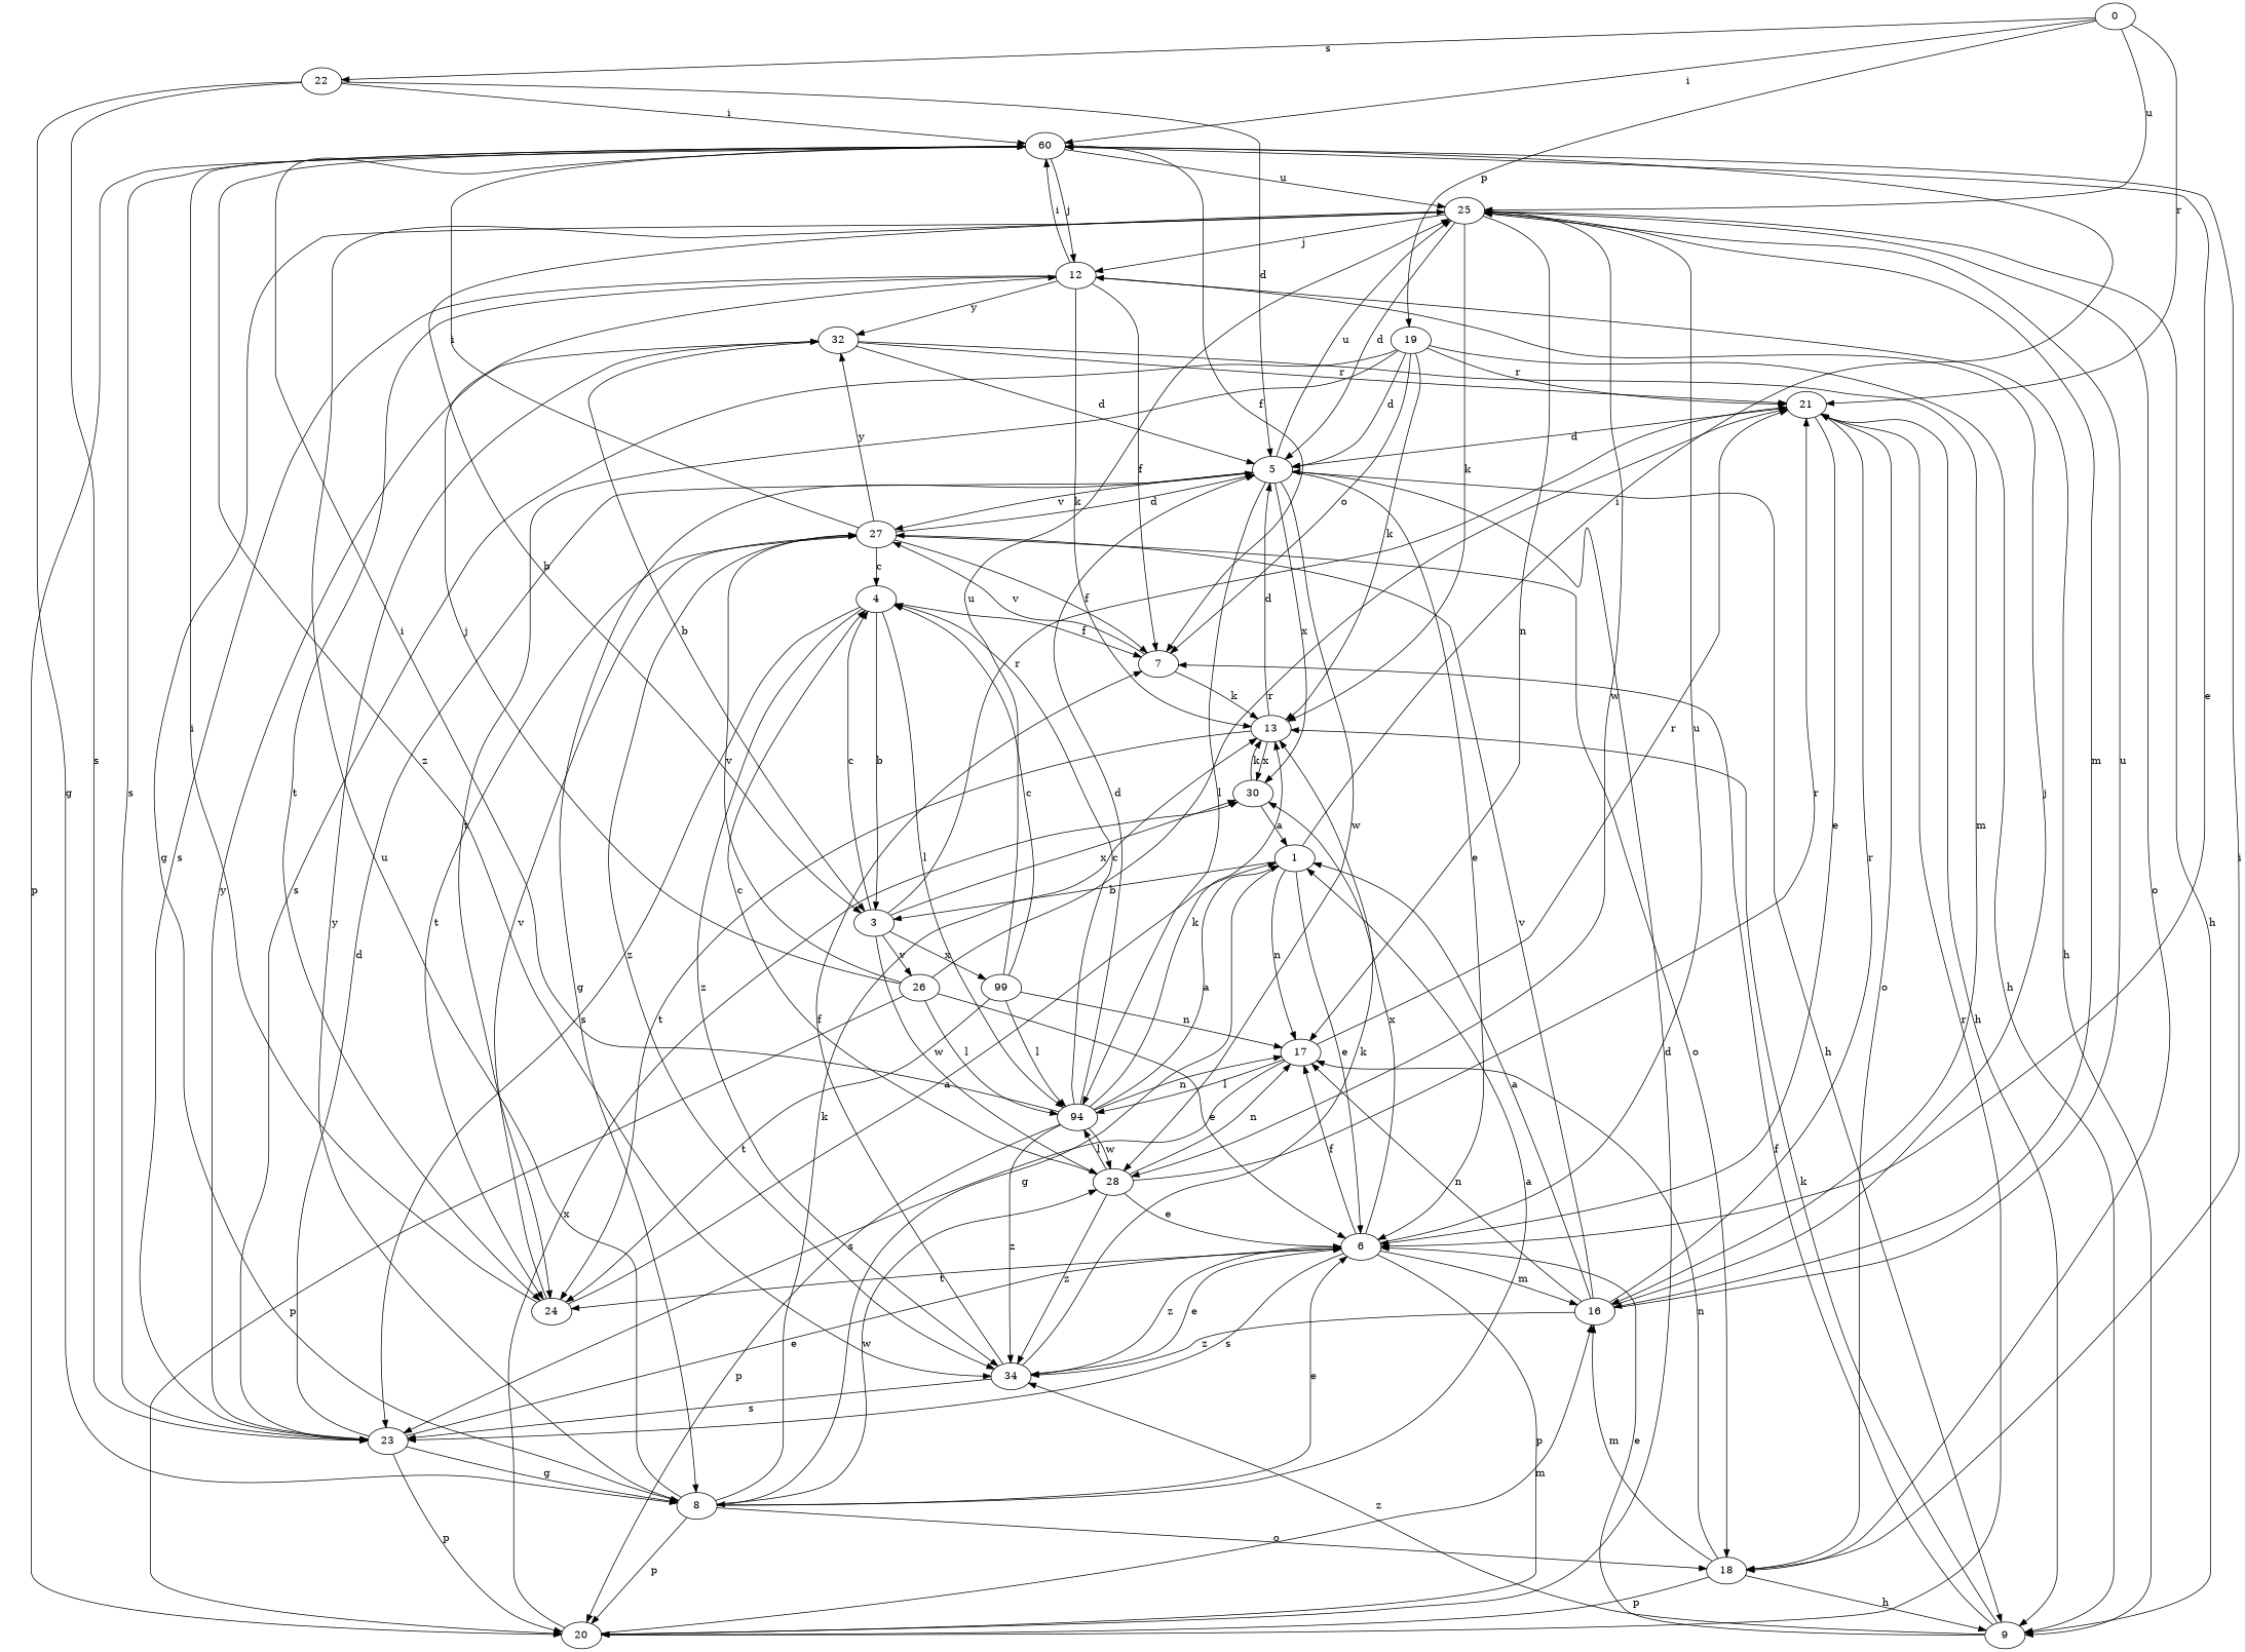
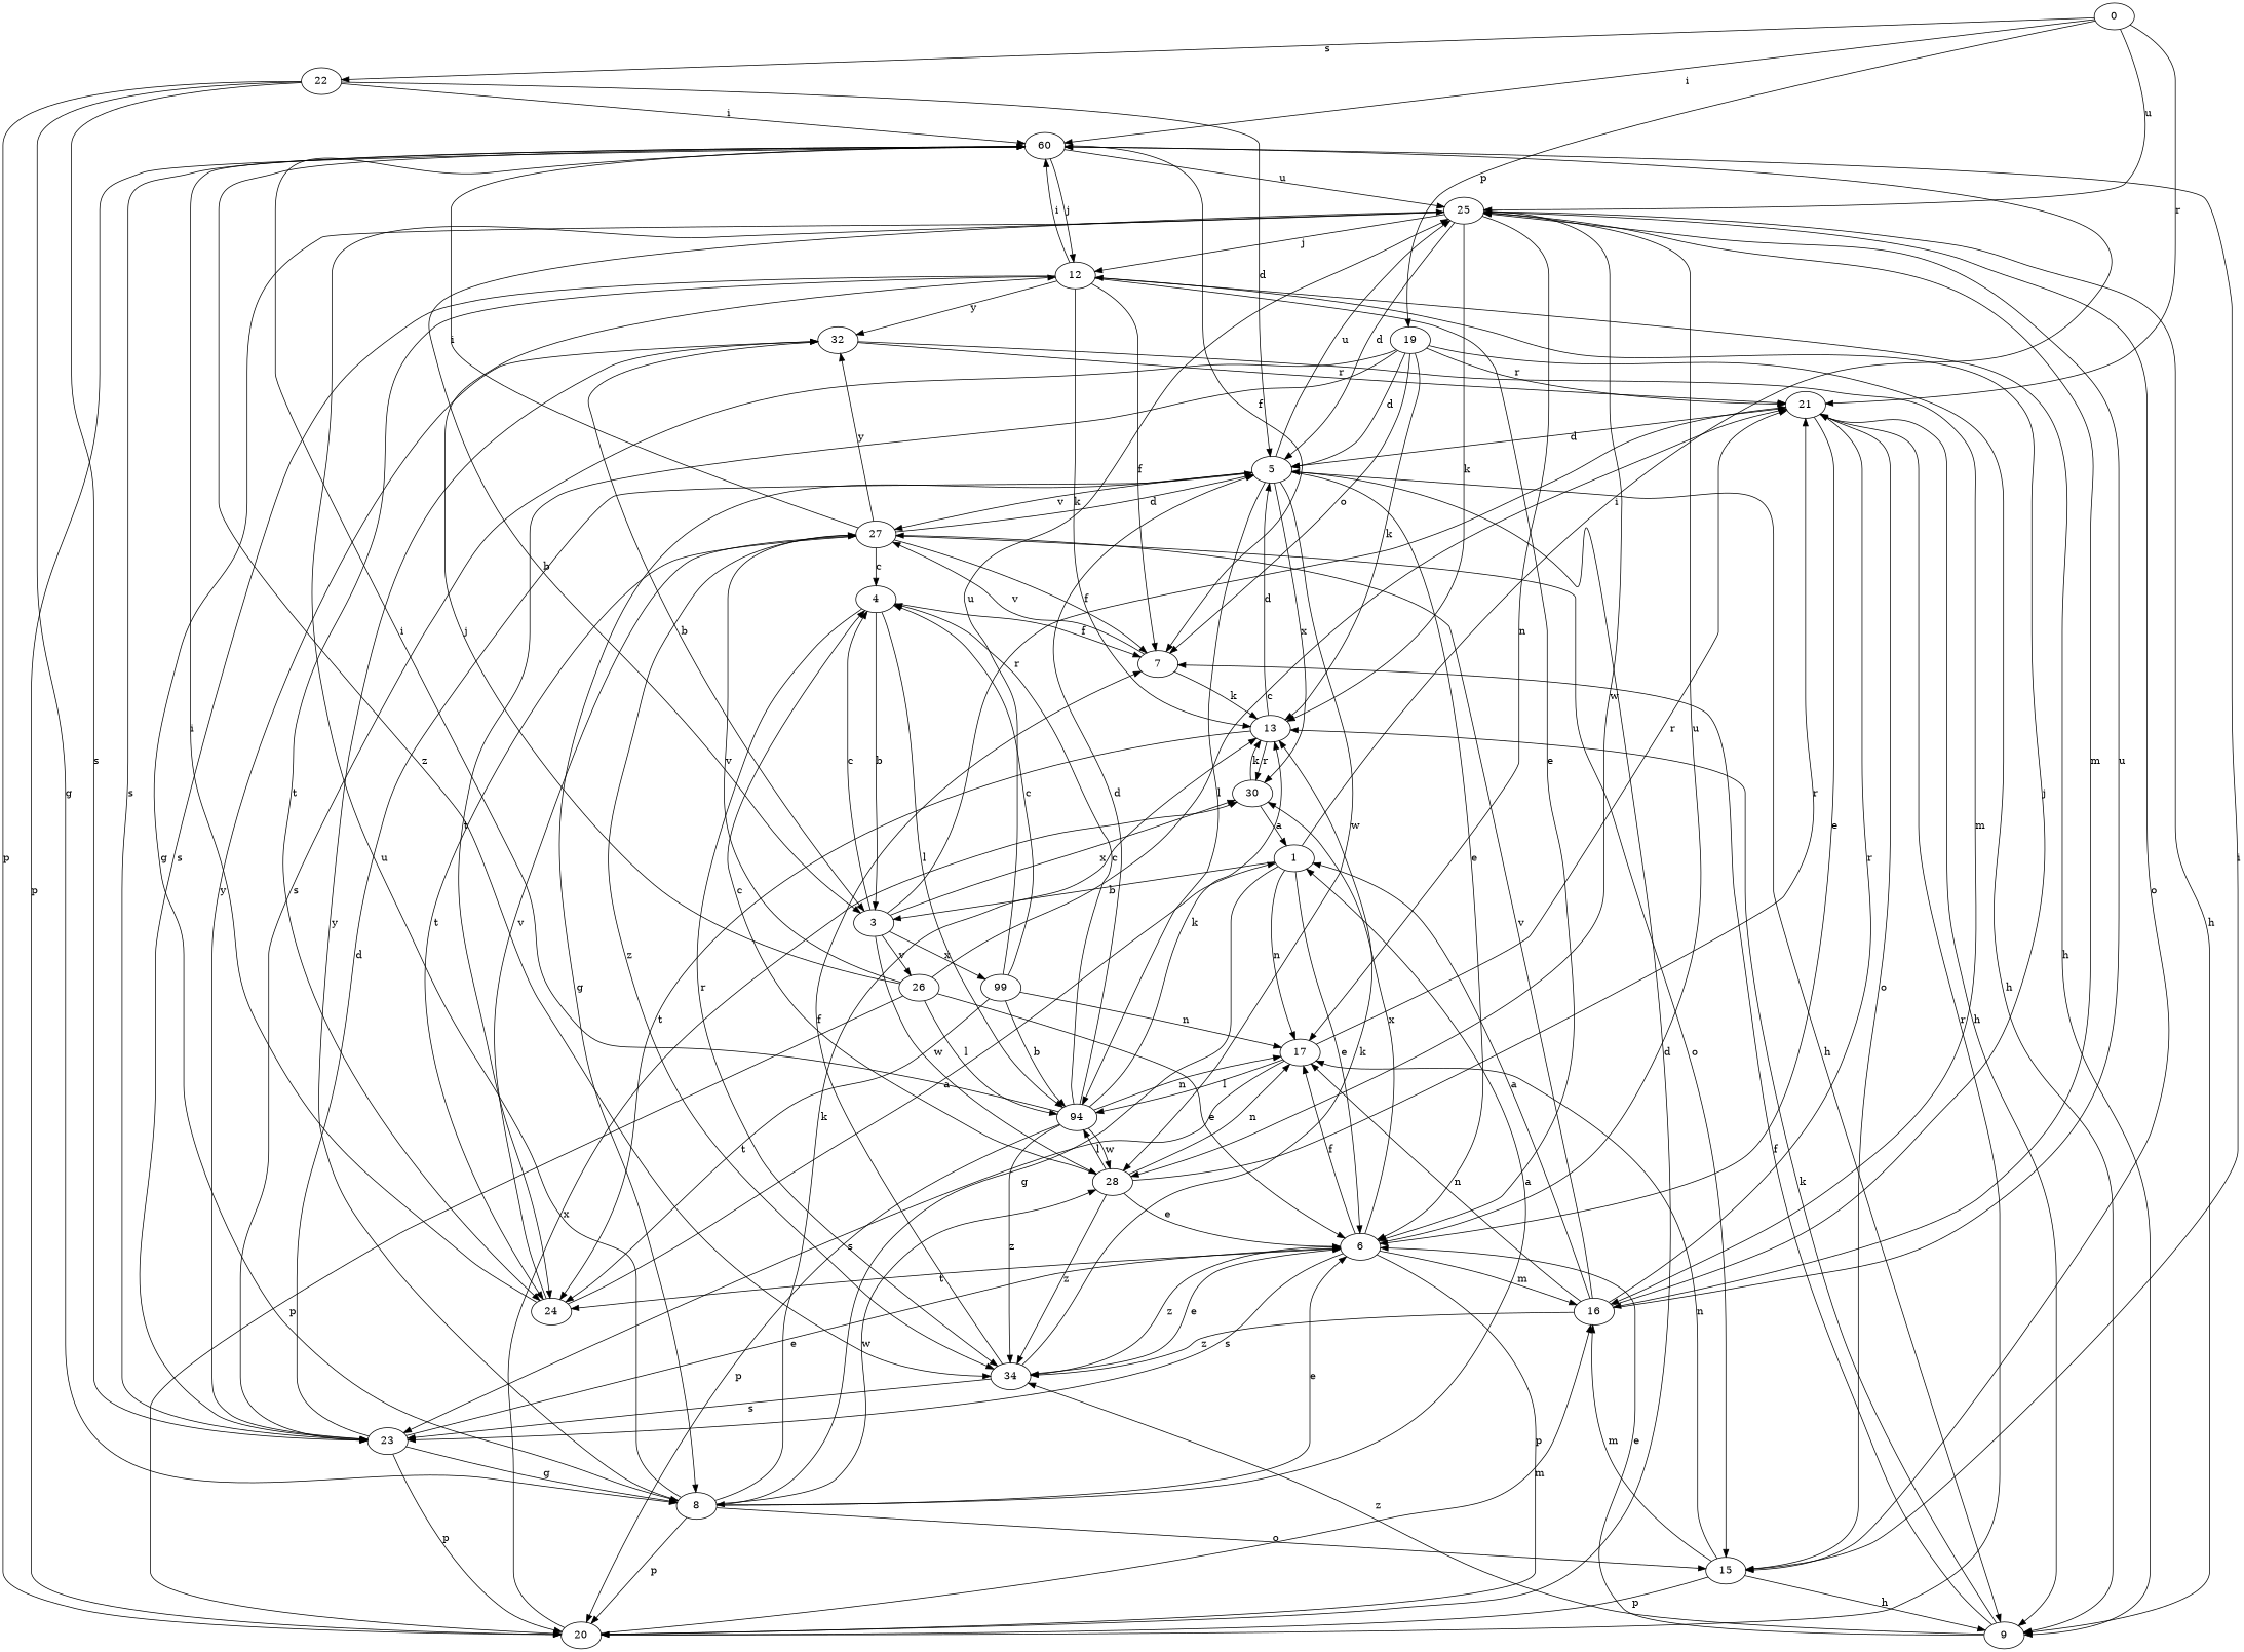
  strict digraph {
    n1 [label=60]
    0
    19
    21
    22
    25
    7
    23
    34
    20
    12
    5
    9
    24
    13
    6
-   18
+   18 [label=15]
    8
    3
    17
    28
    16
    1
    4
    26
    n26 [label=99]
    30
    32
    n29 [label=94]
    27
    n1 -> 25 [label=u]
    n1 -> 7 [label=f]
    n1 -> 23 [label=s]
    n1 -> 34 [label=z]
    n1 -> 20 [label=p]
    n1 -> 12 [label=j]
    0 -> n1 [label=i]
    0 -> 19 [label=p]
    0 -> 21 [label=r]
    0 -> 22 [label=s]
    0 -> 25 [label=u]
    19 -> 21 [label=r]
    19 -> 7 [label=o]
    19 -> 23 [label=s]
    19 -> 5 [label=d]
    19 -> 9 [label=h]
    19 -> 24 [label=t]
    19 -> 13 [label=k]
    21 -> 5 [label=d]
    21 -> 9 [label=h]
    21 -> 6 [label=e]
    21 -> 18 [label=o]
    22 -> n1 [label=i]
    22 -> 23 [label=s]
+   22 -> 20 [label=p]
    22 -> 5 [label=d]
    22 -> 8 [label=g]
    25 -> 12 [label=j]
    25 -> 5 [label=d]
    25 -> 9 [label=h]
    25 -> 13 [label=k]
    25 -> 18 [label=o]
    25 -> 8 [label=g]
    25 -> 3 [label=b]
    25 -> 17 [label=n]
    25 -> 28 [label=w]
    25 -> 16 [label=m]
    7 -> 13 [label=k]
    7 -> 27 [label=v]
    23 -> 20 [label=p]
    23 -> 5 [label=d]
    23 -> 6 [label=e]
    23 -> 8 [label=g]
    23 -> 32 [label=y]
    34 -> 7 [label=f]
    34 -> 23 [label=s]
    34 -> 13 [label=k]
    34 -> 6 [label=e]
    20 -> 21 [label=r]
    20 -> 5 [label=d]
    20 -> 16 [label=m]
    20 -> 30 [label=x]
    12 -> n1 [label=i]
    12 -> 7 [label=f]
    12 -> 23 [label=s]
    12 -> 9 [label=h]
    12 -> 24 [label=t]
    12 -> 13 [label=k]
-   n1 -> 6 [label=e]
+   12 -> 6 [label=e]
    12 -> 32 [label=y]
    5 -> 25 [label=u]
    5 -> 9 [label=h]
    5 -> 6 [label=e]
    5 -> 8 [label=g]
    5 -> 28 [label=w]
    5 -> 30 [label=x]
    5 -> n29 [label=l]
    5 -> 27 [label=v]
    9 -> 7 [label=f]
    9 -> 34 [label=z]
    9 -> 13 [label=k]
    9 -> 6 [label=e]
    24 -> n1 [label=i]
    24 -> 1 [label=a]
    24 -> 27 [label=v]
    13 -> 5 [label=d]
    13 -> 24 [label=t]
-   13 -> 30 [label=x]
+   13 -> 30 [label=r]
    6 -> 25 [label=u]
    6 -> 23 [label=s]
    6 -> 34 [label=z]
    6 -> 20 [label=p]
    6 -> 24 [label=t]
    6 -> 17 [label=f]
    6 -> 16 [label=m]
    6 -> 30 [label=x]
    18 -> n1 [label=i]
    18 -> 20 [label=p]
    18 -> 9 [label=h]
    18 -> 17 [label=n]
    18 -> 16 [label=m]
    8 -> 25 [label=u]
    8 -> 20 [label=p]
    8 -> 13 [label=k]
    8 -> 6 [label=e]
    8 -> 18 [label=o]
    8 -> 28 [label=w]
    8 -> 1 [label=a]
    8 -> 32 [label=y]
    3 -> 21 [label=r]
    3 -> 28 [label=w]
    3 -> 4 [label=c]
    3 -> 26 [label=v]
    3 -> n26 [label=x]
    3 -> 30 [label=x]
    17 -> 21 [label=r]
    17 -> 23 [label=s]
    17 -> n29 [label=l]
    28 -> 21 [label=r]
    28 -> 34 [label=z]
    28 -> 6 [label=e]
    28 -> 17 [label=n]
    28 -> 4 [label=c]
    28 -> n29 [label=l]
    16 -> 21 [label=r]
    16 -> 25 [label=u]
    16 -> 34 [label=z]
    16 -> 12 [label=j]
    16 -> 17 [label=n]
    16 -> 1 [label=a]
    16 -> 27 [label=v]
    1 -> n1 [label=i]
    1 -> 6 [label=e]
    1 -> 8 [label=g]
    1 -> 3 [label=b]
    1 -> 17 [label=n]
    4 -> 7 [label=f]
-   4 -> 23 [label=s]
-   4 -> 34 [label=z]
+   4 -> 34 [label=r]
    4 -> 3 [label=b]
    4 -> n29 [label=l]
-   26 -> 21 [label=r]
+   26 -> 21 [label=c]
    26 -> 20 [label=p]
    26 -> 12 [label=j]
    26 -> 6 [label=e]
    26 -> n29 [label=l]
    26 -> 27 [label=v]
    n26 -> 25 [label=u]
    n26 -> 24 [label=t]
    n26 -> 17 [label=n]
    n26 -> 4 [label=c]
-   n26 -> n29 [label=l]
+   n26 -> n29 [label=b]
    30 -> 13 [label=k]
    30 -> 1 [label=a]
    32 -> 21 [label=r]
-   32 -> 5 [label=d]
    32 -> 3 [label=b]
    32 -> 16 [label=m]
    n29 -> n1 [label=i]
    n29 -> 34 [label=z]
    n29 -> 20 [label=p]
    n29 -> 5 [label=d]
    n29 -> 13 [label=k]
    n29 -> 17 [label=n]
    n29 -> 28 [label=w]
-   n29 -> 1 [label=a]
    n29 -> 4 [label=c]
    27 -> n1 [label=i]
    27 -> 7 [label=f]
    27 -> 34 [label=z]
    27 -> 5 [label=d]
    27 -> 24 [label=t]
    27 -> 18 [label=o]
    27 -> 4 [label=c]
    27 -> 32 [label=y]
  }
